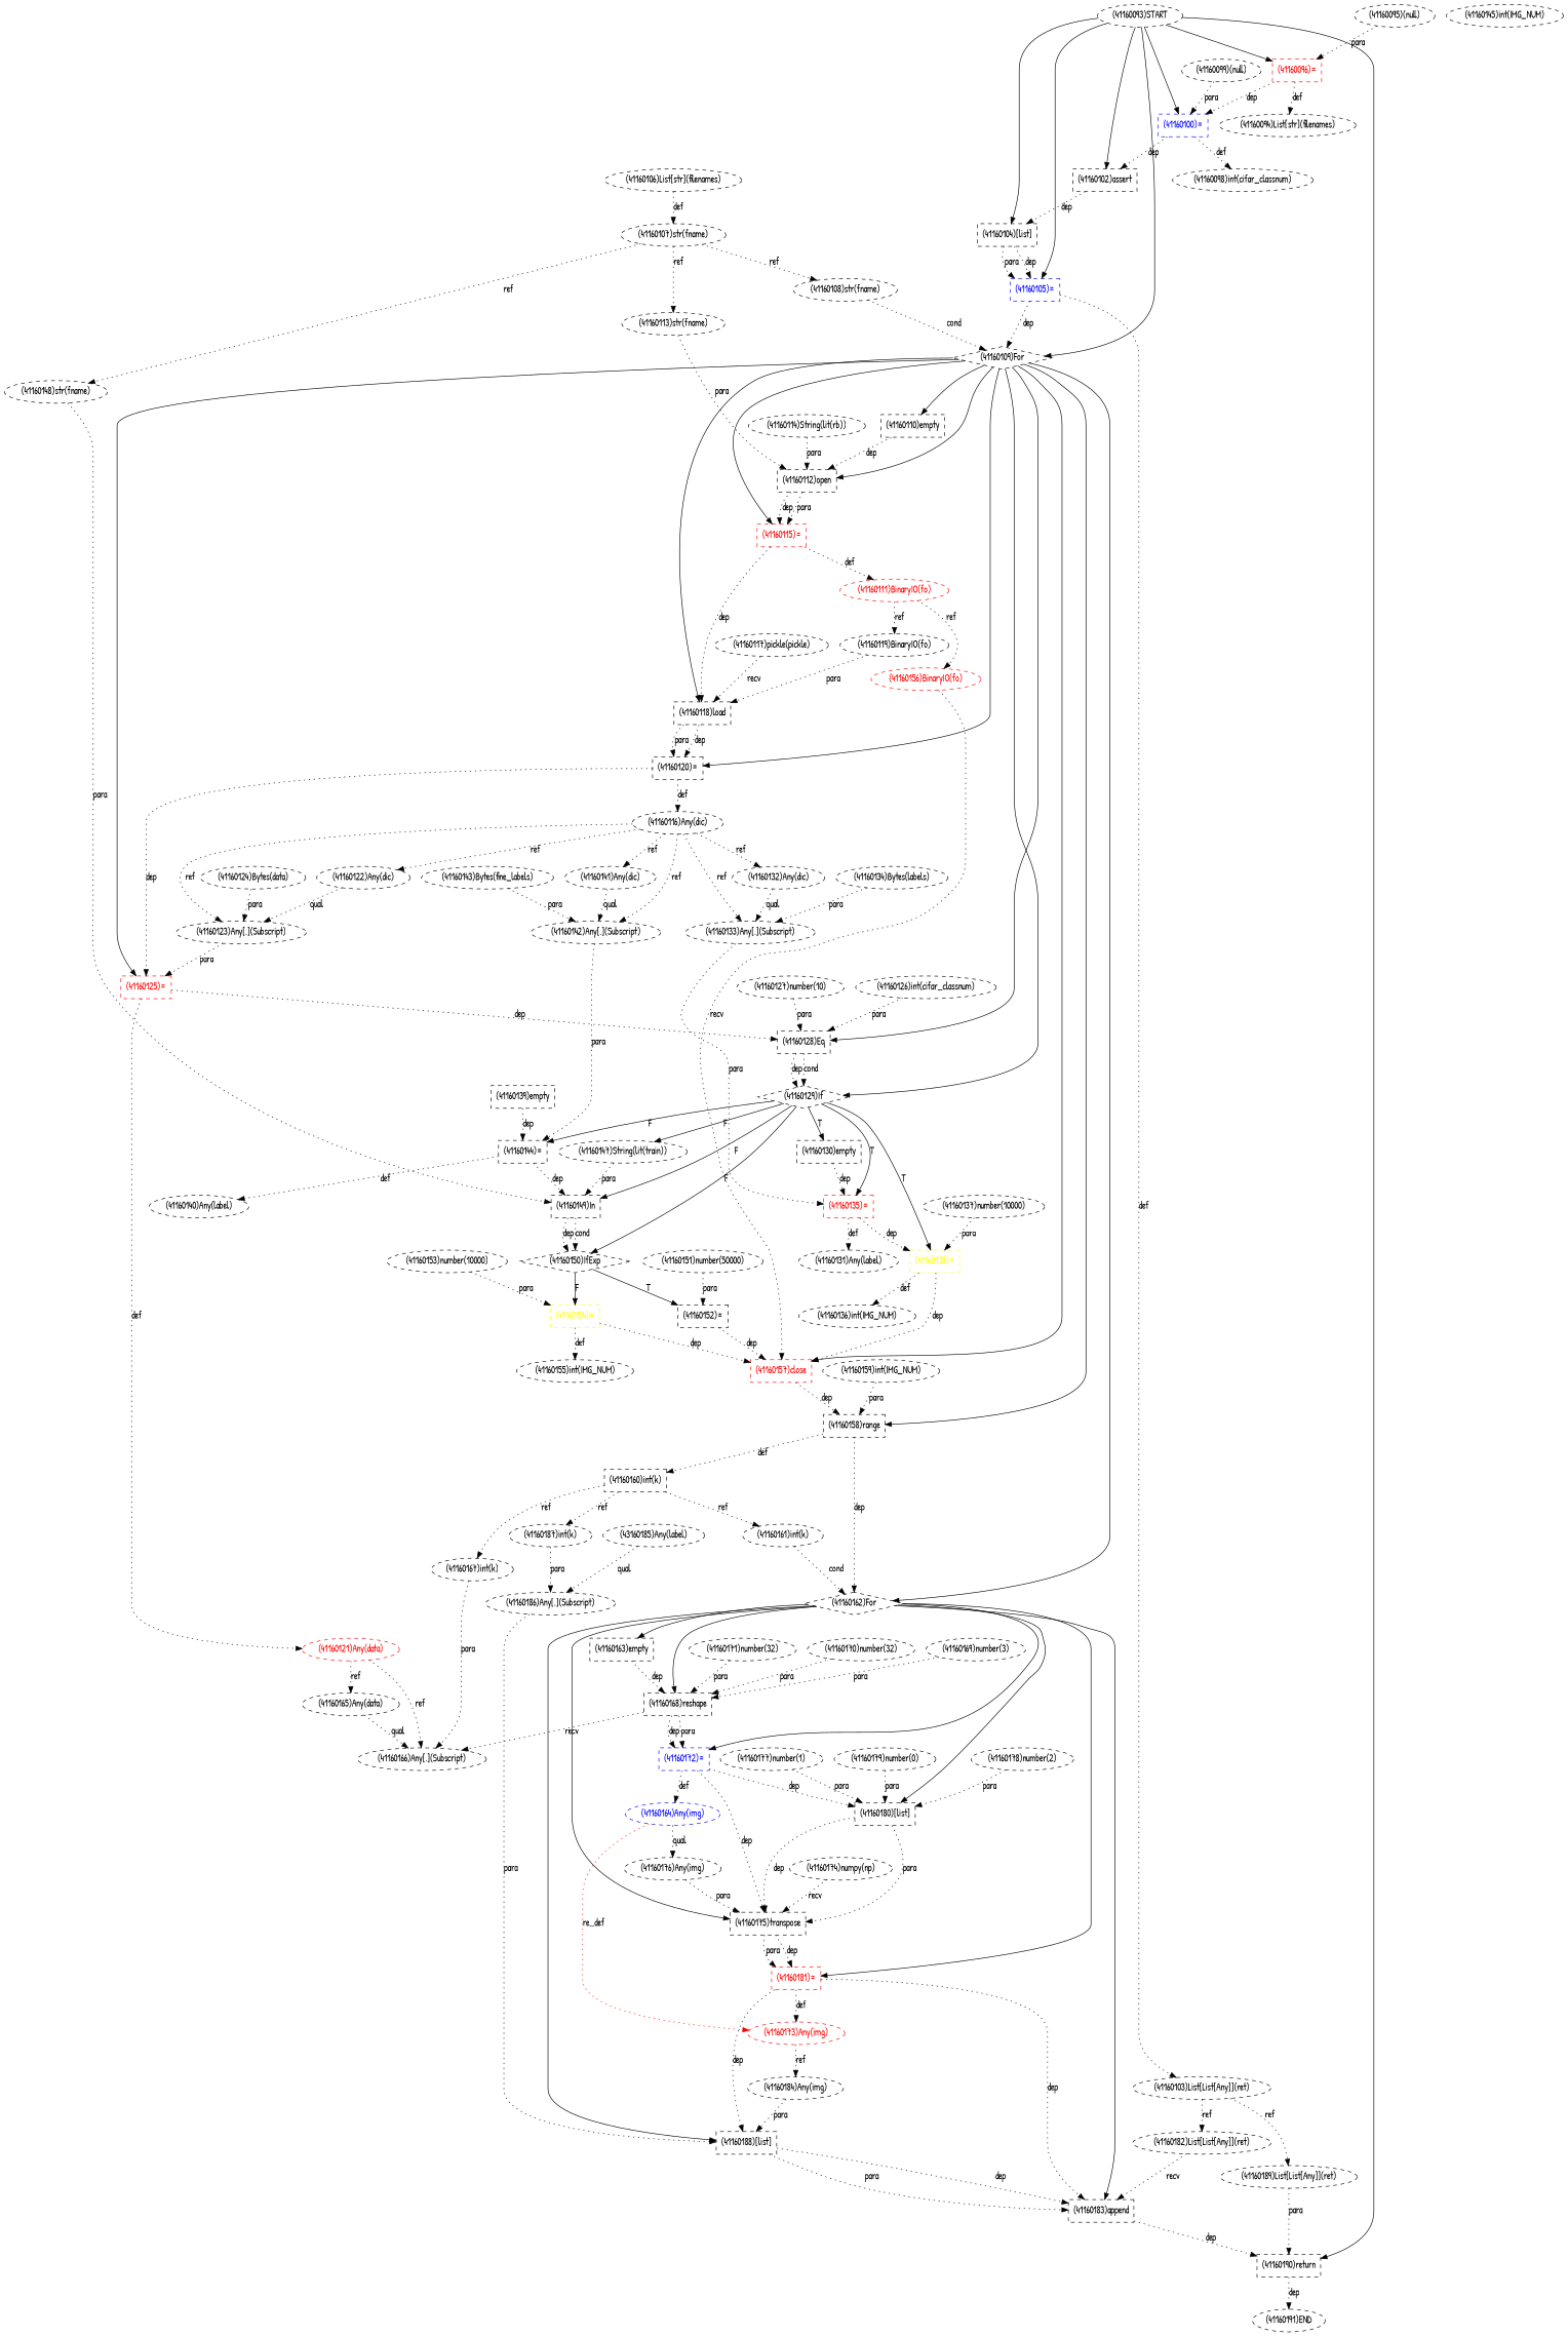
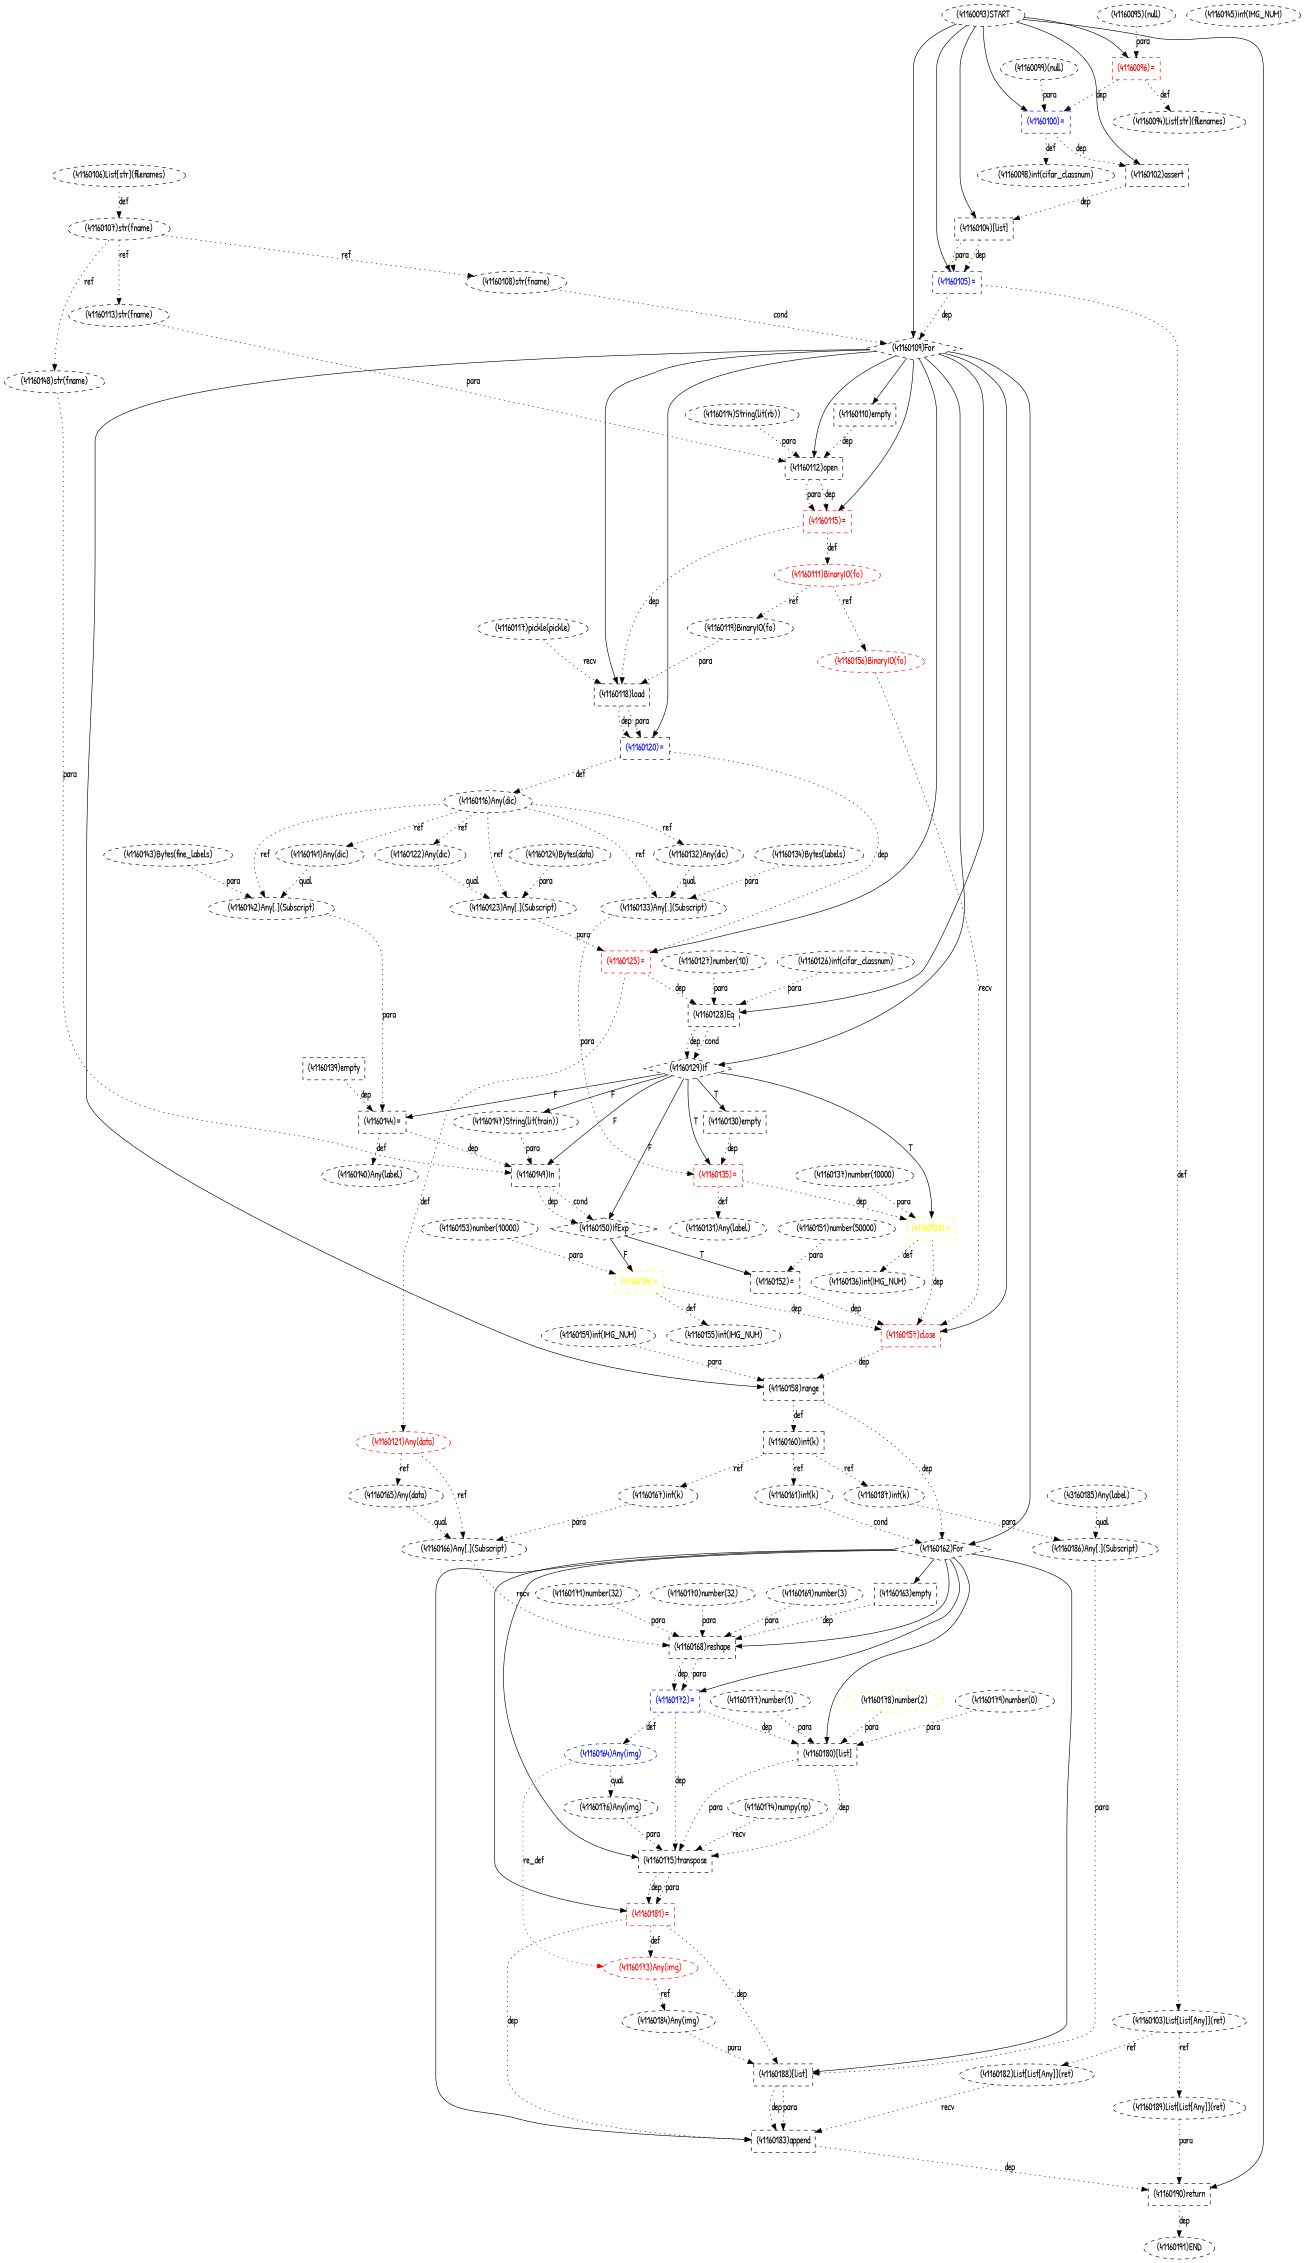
  digraph {
    fontname="Patrick Hand"
    node [fontname="Patrick Hand" shape=ellipse style=dashed]
    edge [fontname="Patrick Hand" style=dotted]
    n1 [label="(41160140)Any(label)"]
    n2 [label="(41160141)Any(dic)"]
    n3 [label="(41160142)Any[.](Subscript)"]
    n4 [color=black fontcolor=black label="(41160144)=" shape=box]
    n5 [label="(41160162)For" shape=diamond]
    n6 [label="(41160175)transpose" shape=box]
    n7 [color=red fontcolor=red label="(41160181)=" shape=box]
    n8 [label="(41160183)append" shape=box]
    n9 [label="(41160163)empty" shape=box]
    n10 [color=blue fontcolor=blue label="(41160172)=" shape=box]
    n11 [label="(41160180)[list]" shape=box]
    n12 [label="(41160168)reshape" shape=box]
    n13 [label="(41160188)[list]" shape=box]
    n14 [color=red fontcolor=red label="(41160173)Any(img)"]
    n15 [label="(41160190)return" shape=box]
    n16 [color=blue fontcolor=blue label="(41160164)Any(img)"]
    n17 [label="(41160149)In" shape=box]
    n18 [label="(41160191)END" shape=""]
    n19 [label="(41160110)empty" shape=box]
    n20 [color=black fontcolor=black label="(41160112)open" shape=box]
    n21 [color=red fontcolor=red label="(41160115)=" shape=box]
    n22 [label="(41160150)IfExp" shape=diamond]
    n23 [label="(41160152)=" shape=box]
    n24 [color=yellow fontcolor=yellow label="(41160154)=" shape=box]
    n25 [color=red fontcolor=red label="(41160157)close" shape=box]
    n26 [label="(41160155)int(IMG_NUM)"]
    n27 [label="(41160117)pickle(pickle)"]
    n28 [label="(41160118)load" shape=box]
-   n29 [color=black fontcolor=black label="(41160120)=" shape=box]
+   n29 [color=black fontcolor=blue label="(41160120)=" shape=box]
    n30 [label="(41160095)(null)"]
    n31 [color=red fontcolor=red label="(41160096)=" shape=box]
    n32 [color=blue fontcolor=blue label="(41160100)=" shape=box]
    n33 [label="(41160094)List[str](filenames)"]
    n34 [label="(41160179)number(0)"]
    n35 [label="(41160098)int(cifar_classnum)"]
    n36 [label="(41160166)Any[.](Subscript)"]
    n37 [label="(41160099)(null)"]
    n38 [label="(41160102)assert" shape=box]
    n39 [label="(41160131)Any(label)"]
    n40 [color=red fontcolor=red label="(41160125)=" shape=box]
    n41 [color=black fontcolor=black label="(41160116)Any(dic)"]
    n42 [label="(41160161)int(k)"]
    n43 [label="(41160123)Any[.](Subscript)"]
    n44 [label="(41160128)Eq" shape=box]
    n45 [color=red fontcolor=red label="(41160121)Any(data)"]
    n46 [label="(41160104)[list]" shape=box]
    n47 [label="(41160184)Any(img)"]
    n48 [label="(41160133)Any[.](Subscript)"]
    n49 [color=red fontcolor=red label="(41160135)=" shape=box]
    n50 [color=yellow fontcolor=yellow label="(41160138)=" shape=box]
    n51 [label="(41160176)Any(img)"]
    n52 [label="(41160093)START" shape=""]
    n53 [label="(41160109)For" shape=diamond]
    n54 [color=blue fontcolor=blue label="(41160105)=" shape=box]
    n55 [label="(41160129)If" shape=diamond]
    n56 [label="(41160158)range" shape=box]
    n57 [label="(41160103)List[List[Any]](ret)"]
    n58 [label="(41160107)str(fname)"]
    n59 [label="(41160108)str(fname)"]
    n60 [label="(41160148)str(fname)"]
    n61 [label="(41160113)str(fname)"]
    n62 [label="(41160182)List[List[Any]](ret)"]
    n63 [label="(41160169)number(3)"]
    n64 [label="(41160136)int(IMG_NUM)"]
    n65 [label="(41160130)empty" shape=box]
    n66 [label="(41160147)String(lit(train))"]
    n67 [label="(41160139)empty" shape=box]
    n68 [label="(41160122)Any(dic)"]
    n69 [label="(41160132)Any(dic)"]
    n70 [label="(41160189)List[List[Any]](ret)"]
    n71 [color=red fontcolor=red label="(41160156)BinaryIO(fo)"]
    n72 [label="(41160174)numpy(np)"]
    n73 [label="(41160160)int(k)" shape=box]
    n74 [label="(41160167)int(k)"]
    n75 [label="(41160187)int(k)"]
    n76 [label="(41160186)Any[.](Subscript)"]
    n77 [color=red fontcolor=red label="(41160111)BinaryIO(fo)"]
    n78 [label="(41160119)BinaryIO(fo)"]
    n79 [label="(41160143)Bytes(fine_labels)"]
    n80 [label="(41160153)number(10000)"]
-   n81 [label="(41160178)number(2)"]
+   n81 [label="(41160178)number(2)" color=yellow]
    n82 [label="(41160165)Any(data)"]
    n83 [label="(41160171)number(32)"]
    n84 [label="(41160134)Bytes(labels)"]
    n85 [color=black fontcolor=black label="(41160114)String(lit(rb))"]
    n86 [label="(41160151)number(50000)"]
    n87 [label="(43160185)Any(label)"]
    n88 [label="(41160124)Bytes(data)"]
    n89 [label="(41160126)int(cifar_classnum)"]
    n90 [label="(41160127)number(10)"]
    n91 [label="(41160177)number(1)"]
    n92 [label="(41160145)int(IMG_NUM)"]
    n93 [label="(41160159)int(IMG_NUM)"]
    n94 [label="(41160170)number(32)"]
    n95 [label="(41160137)number(10000)"]
    n96 [label="(41160106)List[str](filenames)"]
    n2 -> n3 [label=qual]
    n3 -> n4 [label=para]
    n4 -> n1 [label=def]
    n4 -> n17 [label=dep]
    n5 -> n6 [style=solid]
    n5 -> n7 [style=solid]
    n5 -> n8 [style=solid]
    n5 -> n9 [style=solid]
    n5 -> n10 [style=solid]
    n5 -> n11 [style=solid]
    n5 -> n12 [style=solid]
    n5 -> n13 [style=solid]
    n6 -> n7 [label=dep]
    n6 -> n7 [label=para]
    n7 -> n8 [label=dep]
    n7 -> n13 [label=dep]
    n7 -> n14 [label=def]
    n8 -> n15 [label=dep]
    n9 -> n12 [label=dep]
    n10 -> n6 [label=dep]
    n10 -> n11 [label=dep]
    n10 -> n16 [label=def]
    n11 -> n6 [label=dep]
    n11 -> n6 [label=para]
    n12 -> n10 [label=dep]
    n12 -> n10 [label=para]
    n13 -> n8 [label=dep]
    n13 -> n8 [label=para]
    n14 -> n47 [label=ref]
    n15 -> n18 [label=dep]
    n16 -> n14 [color=red label=re_def]
    n16 -> n51 [label=qual]
    n17 -> n22 [label=dep]
    n17 -> n22 [label=cond]
    n19 -> n20 [label=dep]
    n20 -> n21 [label=dep]
    n20 -> n21 [label=para]
    n21 -> n28 [label=dep]
    n21 -> n77 [label=def]
    n22 -> n23 [label=T style=""]
    n22 -> n24 [label=F style=""]
    n23 -> n25 [label=dep]
    n24 -> n25 [label=dep]
    n24 -> n26 [label=def]
    n25 -> n56 [label=dep]
    n27 -> n28 [label=recv]
    n28 -> n29 [label=dep]
    n28 -> n29 [label=para]
    n29 -> n40 [label=dep]
    n29 -> n41 [label=def]
    n30 -> n31 [label=para]
    n31 -> n32 [label=dep]
    n31 -> n33 [label=def]
    n32 -> n35 [label=def]
    n32 -> n38 [label=dep]
    n34 -> n11 [label=para]
-   n12 -> n36 [label=recv]
+   n36 -> n12 [label=recv]
    n37 -> n32 [label=para]
    n38 -> n46 [label=dep]
    n40 -> n44 [label=dep]
    n40 -> n45 [label=def]
    n41 -> n2 [label=ref]
    n41 -> n3 [label=ref]
    n41 -> n43 [label=ref]
    n41 -> n48 [label=ref]
    n41 -> n68 [label=ref]
    n41 -> n69 [label=ref]
    n42 -> n5 [label=cond]
    n43 -> n40 [label=para]
    n44 -> n55 [label=dep]
    n44 -> n55 [label=cond]
    n45 -> n36 [label=ref]
    n45 -> n82 [label=ref]
    n46 -> n54 [label=dep]
    n46 -> n54 [label=para]
    n47 -> n13 [label=para]
    n48 -> n49 [label=para]
    n49 -> n39 [label=def]
    n49 -> n50 [label=dep]
    n50 -> n25 [label=dep]
    n50 -> n64 [label=def]
    n51 -> n6 [label=para]
    n52 -> n15 [style=solid]
    n52 -> n31 [style=solid]
    n52 -> n32 [style=solid]
    n52 -> n38 [style=solid]
    n52 -> n46 [style=solid]
    n52 -> n53 [style=solid]
    n52 -> n54 [style=solid]
    n53 -> n5 [style=solid]
    n53 -> n19 [style=solid]
    n53 -> n20 [style=solid]
    n53 -> n21 [style=solid]
    n53 -> n25 [style=solid]
    n53 -> n28 [style=solid]
    n53 -> n29 [style=solid]
    n53 -> n40 [style=solid]
    n53 -> n44 [style=solid]
    n53 -> n55 [style=solid]
    n53 -> n56 [style=solid]
    n54 -> n53 [label=dep]
    n54 -> n57 [label=def]
    n55 -> n4 [label=F style=""]
    n55 -> n17 [label=F style=""]
    n55 -> n22 [label=F style=""]
    n55 -> n49 [label=T style=""]
    n55 -> n50 [label=T style=""]
    n55 -> n65 [label=T style=""]
    n55 -> n66 [label=F style=""]
    n56 -> n5 [label=dep]
    n56 -> n73 [label=def]
    n57 -> n62 [label=ref]
    n57 -> n70 [label=ref]
    n58 -> n59 [label=ref]
    n58 -> n60 [label=ref]
    n58 -> n61 [label=ref]
    n59 -> n53 [label=cond]
    n60 -> n17 [label=para]
    n61 -> n20 [label=para]
    n62 -> n8 [label=recv]
    n63 -> n12 [label=para]
    n65 -> n49 [label=dep]
    n66 -> n17 [label=para]
    n67 -> n4 [label=dep]
    n68 -> n43 [label=qual]
    n69 -> n48 [label=qual]
    n70 -> n15 [label=para]
    n71 -> n25 [label=recv]
    n72 -> n6 [label=recv]
    n73 -> n42 [label=ref]
    n73 -> n74 [label=ref]
    n73 -> n75 [label=ref]
    n74 -> n36 [label=para]
    n75 -> n76 [label=para]
    n76 -> n13 [label=para]
    n77 -> n71 [label=ref]
    n77 -> n78 [label=ref]
    n78 -> n28 [label=para]
    n79 -> n3 [label=para]
    n80 -> n24 [label=para]
    n81 -> n11 [label=para]
    n82 -> n36 [label=qual]
    n83 -> n12 [label=para]
    n84 -> n48 [label=para]
    n85 -> n20 [label=para]
    n86 -> n23 [label=para]
    n87 -> n76 [label=qual]
    n88 -> n43 [label=para]
    n89 -> n44 [label=para]
    n90 -> n44 [label=para]
    n91 -> n11 [label=para]
    n93 -> n56 [label=para]
    n94 -> n12 [label=para]
    n95 -> n50 [label=para]
    n96 -> n58 [label=def]
  }
